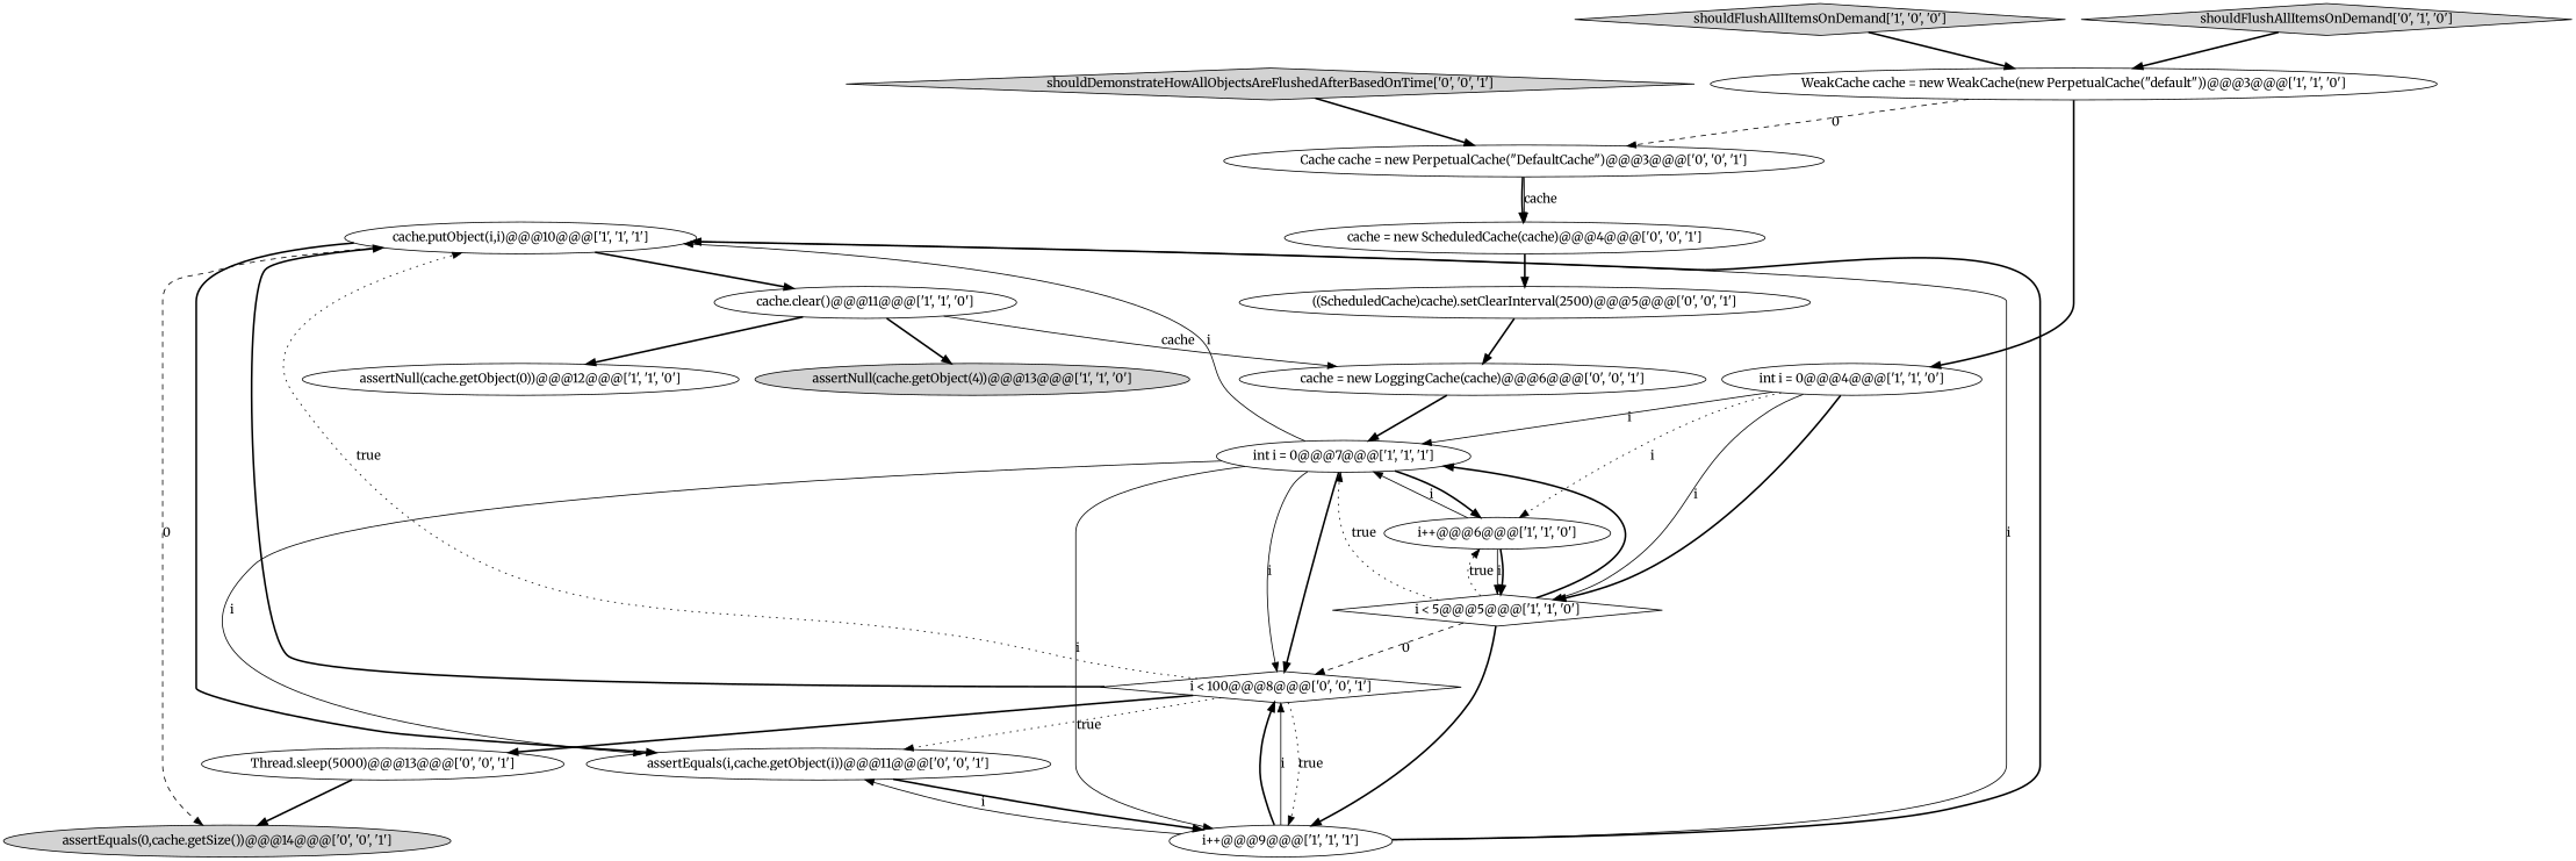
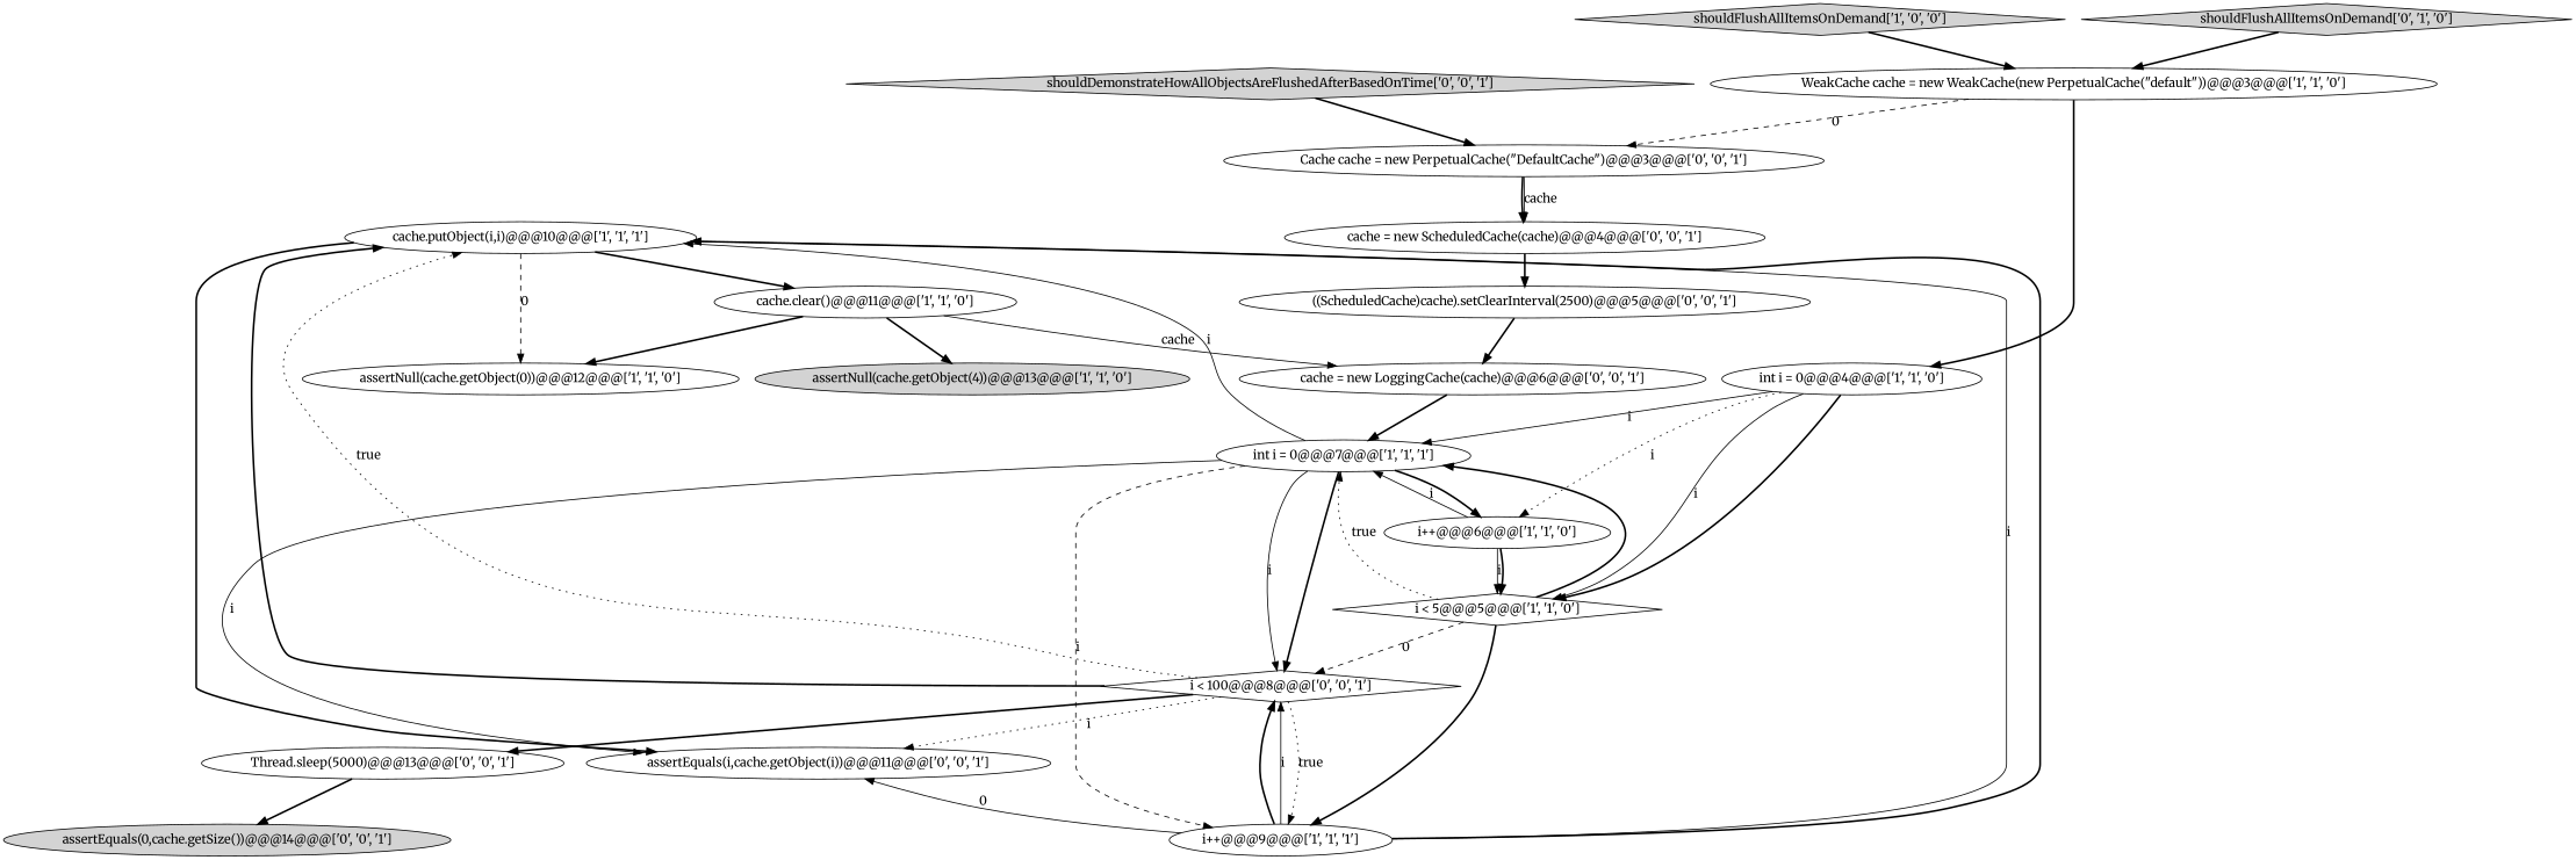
  digraph {
    fontname=Merriweather
    node [fillcolor=white fontname=Merriweather shape=ellipse style=filled]
    edge [fontname=Merriweather style=bold]
    n1 [label="cache.putObject(i,i)@@@10@@@['1', '1', '1']"]
    n2 [fillcolor=lightgray label="assertEquals(0,cache.getSize())@@@14@@@['0', '0', '1']"]
    n3 [label="cache.clear()@@@11@@@['1', '1', '0']"]
    n4 [label="assertEquals(i,cache.getObject(i))@@@11@@@['0', '0', '1']"]
    n5 [label="cache = new LoggingCache(cache)@@@6@@@['0', '0', '1']"]
    n6 [label="assertNull(cache.getObject(0))@@@12@@@['1', '1', '0']"]
    n7 [fillcolor=lightgray label="assertNull(cache.getObject(4))@@@13@@@['1', '1', '0']"]
    n8 [label="i++@@@9@@@['1', '1', '1']"]
    n9 [label="WeakCache cache = new WeakCache(new PerpetualCache(\"default\"))@@@3@@@['1', '1', '0']"]
    n10 [label="int i = 0@@@4@@@['1', '1', '0']"]
    n11 [label="Cache cache = new PerpetualCache(\"DefaultCache\")@@@3@@@['0', '0', '1']"]
    n12 [label="i++@@@6@@@['1', '1', '0']"]
    n13 [label="i < 5@@@5@@@['1', '1', '0']" shape=diamond]
    n14 [label="int i = 0@@@7@@@['1', '1', '1']"]
    n15 [label="cache = new ScheduledCache(cache)@@@4@@@['0', '0', '1']"]
    n16 [label="i < 100@@@8@@@['0', '0', '1']" shape=diamond]
    n17 [label="Thread.sleep(5000)@@@13@@@['0', '0', '1']"]
    n18 [label="((ScheduledCache)cache).setClearInterval(2500)@@@5@@@['0', '0', '1']"]
    n19 [fillcolor=lightgray label="shouldFlushAllItemsOnDemand['1', '0', '0']" shape=diamond]
    n20 [fillcolor=lightgray label="shouldFlushAllItemsOnDemand['0', '1', '0']" shape=diamond]
    n21 [fillcolor=lightgray label="shouldDemonstrateHowAllObjectsAreFlushedAfterBasedOnTime['0', '0', '1']" shape=diamond]
-   n1 -> n2 [label=0 style=dashed]
+   n1 -> n6 [label=0 style=dashed]
    n1 -> n3
    n1 -> n4
    n3 -> n5 [label=cache style=solid]
    n3 -> n6
    n3 -> n7
-   n4 -> n8
    n5 -> n14
    n8 -> n1 [label=i style=solid]
    n8 -> n1
-   n8 -> n4 [label=i style=solid]
+   n8 -> n4 [label=0 style=solid]
    n8 -> n16
    n8 -> n16 [label=i style=solid]
    n9 -> n10
    n9 -> n11 [label=0 style=dashed]
    n10 -> n12 [label=i style=dotted]
    n10 -> n13 [label=i style=solid]
    n10 -> n13
    n10 -> n14 [label=i style=solid]
    n11 -> n15
    n11 -> n15 [label=cache style=solid]
    n12 -> n13 [label=i style=solid]
    n12 -> n13
    n12 -> n14 [label=i style=solid]
    n13 -> n8
-   n13 -> n12 [label=true style=dotted]
    n13 -> n14
    n13 -> n14 [label=true style=dotted]
    n13 -> n16 [label=0 style=dashed]
    n14 -> n1 [label=i style=solid]
    n14 -> n4 [label=i style=solid]
-   n14 -> n8 [label=i style=solid]
+   n14 -> n8 [label=i style=dashed]
    n14 -> n12
    n14 -> n16 [label=i style=solid]
    n14 -> n16
    n15 -> n18
    n16 -> n1
    n16 -> n1 [label=true style=dotted]
-   n16 -> n4 [label=true style=dotted]
+   n16 -> n4 [label=i style=dotted]
    n16 -> n8 [label=true style=dotted]
    n16 -> n17
    n17 -> n2
    n18 -> n5
    n19 -> n9
    n20 -> n9
    n21 -> n11
  }
